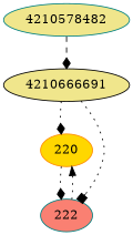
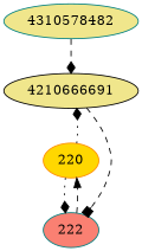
  strict digraph {
    node [color=teal fillcolor=khaki style=filled]
    edge [arrowhead=diamond style=dotted]
    4210666691 [color=black]
-   4210578482
+   4210578482 [label=4310578482]
    220 [color=darkorange fillcolor=gold]
    222 [fillcolor=salmon]
-   4210666691 -> 220
-   4210666691 -> 222 [arrowhead=box]
+   220 -> 4210666691
+   4210666691 -> 222 [arrowhead=box style=dashed]
    4210578482 -> 4210666691 [style=dashed]
    220 -> 222
-   222 -> 220 [arrowhead=normal]
+   222 -> 220 [arrowhead=normal style=dashed]
  }
